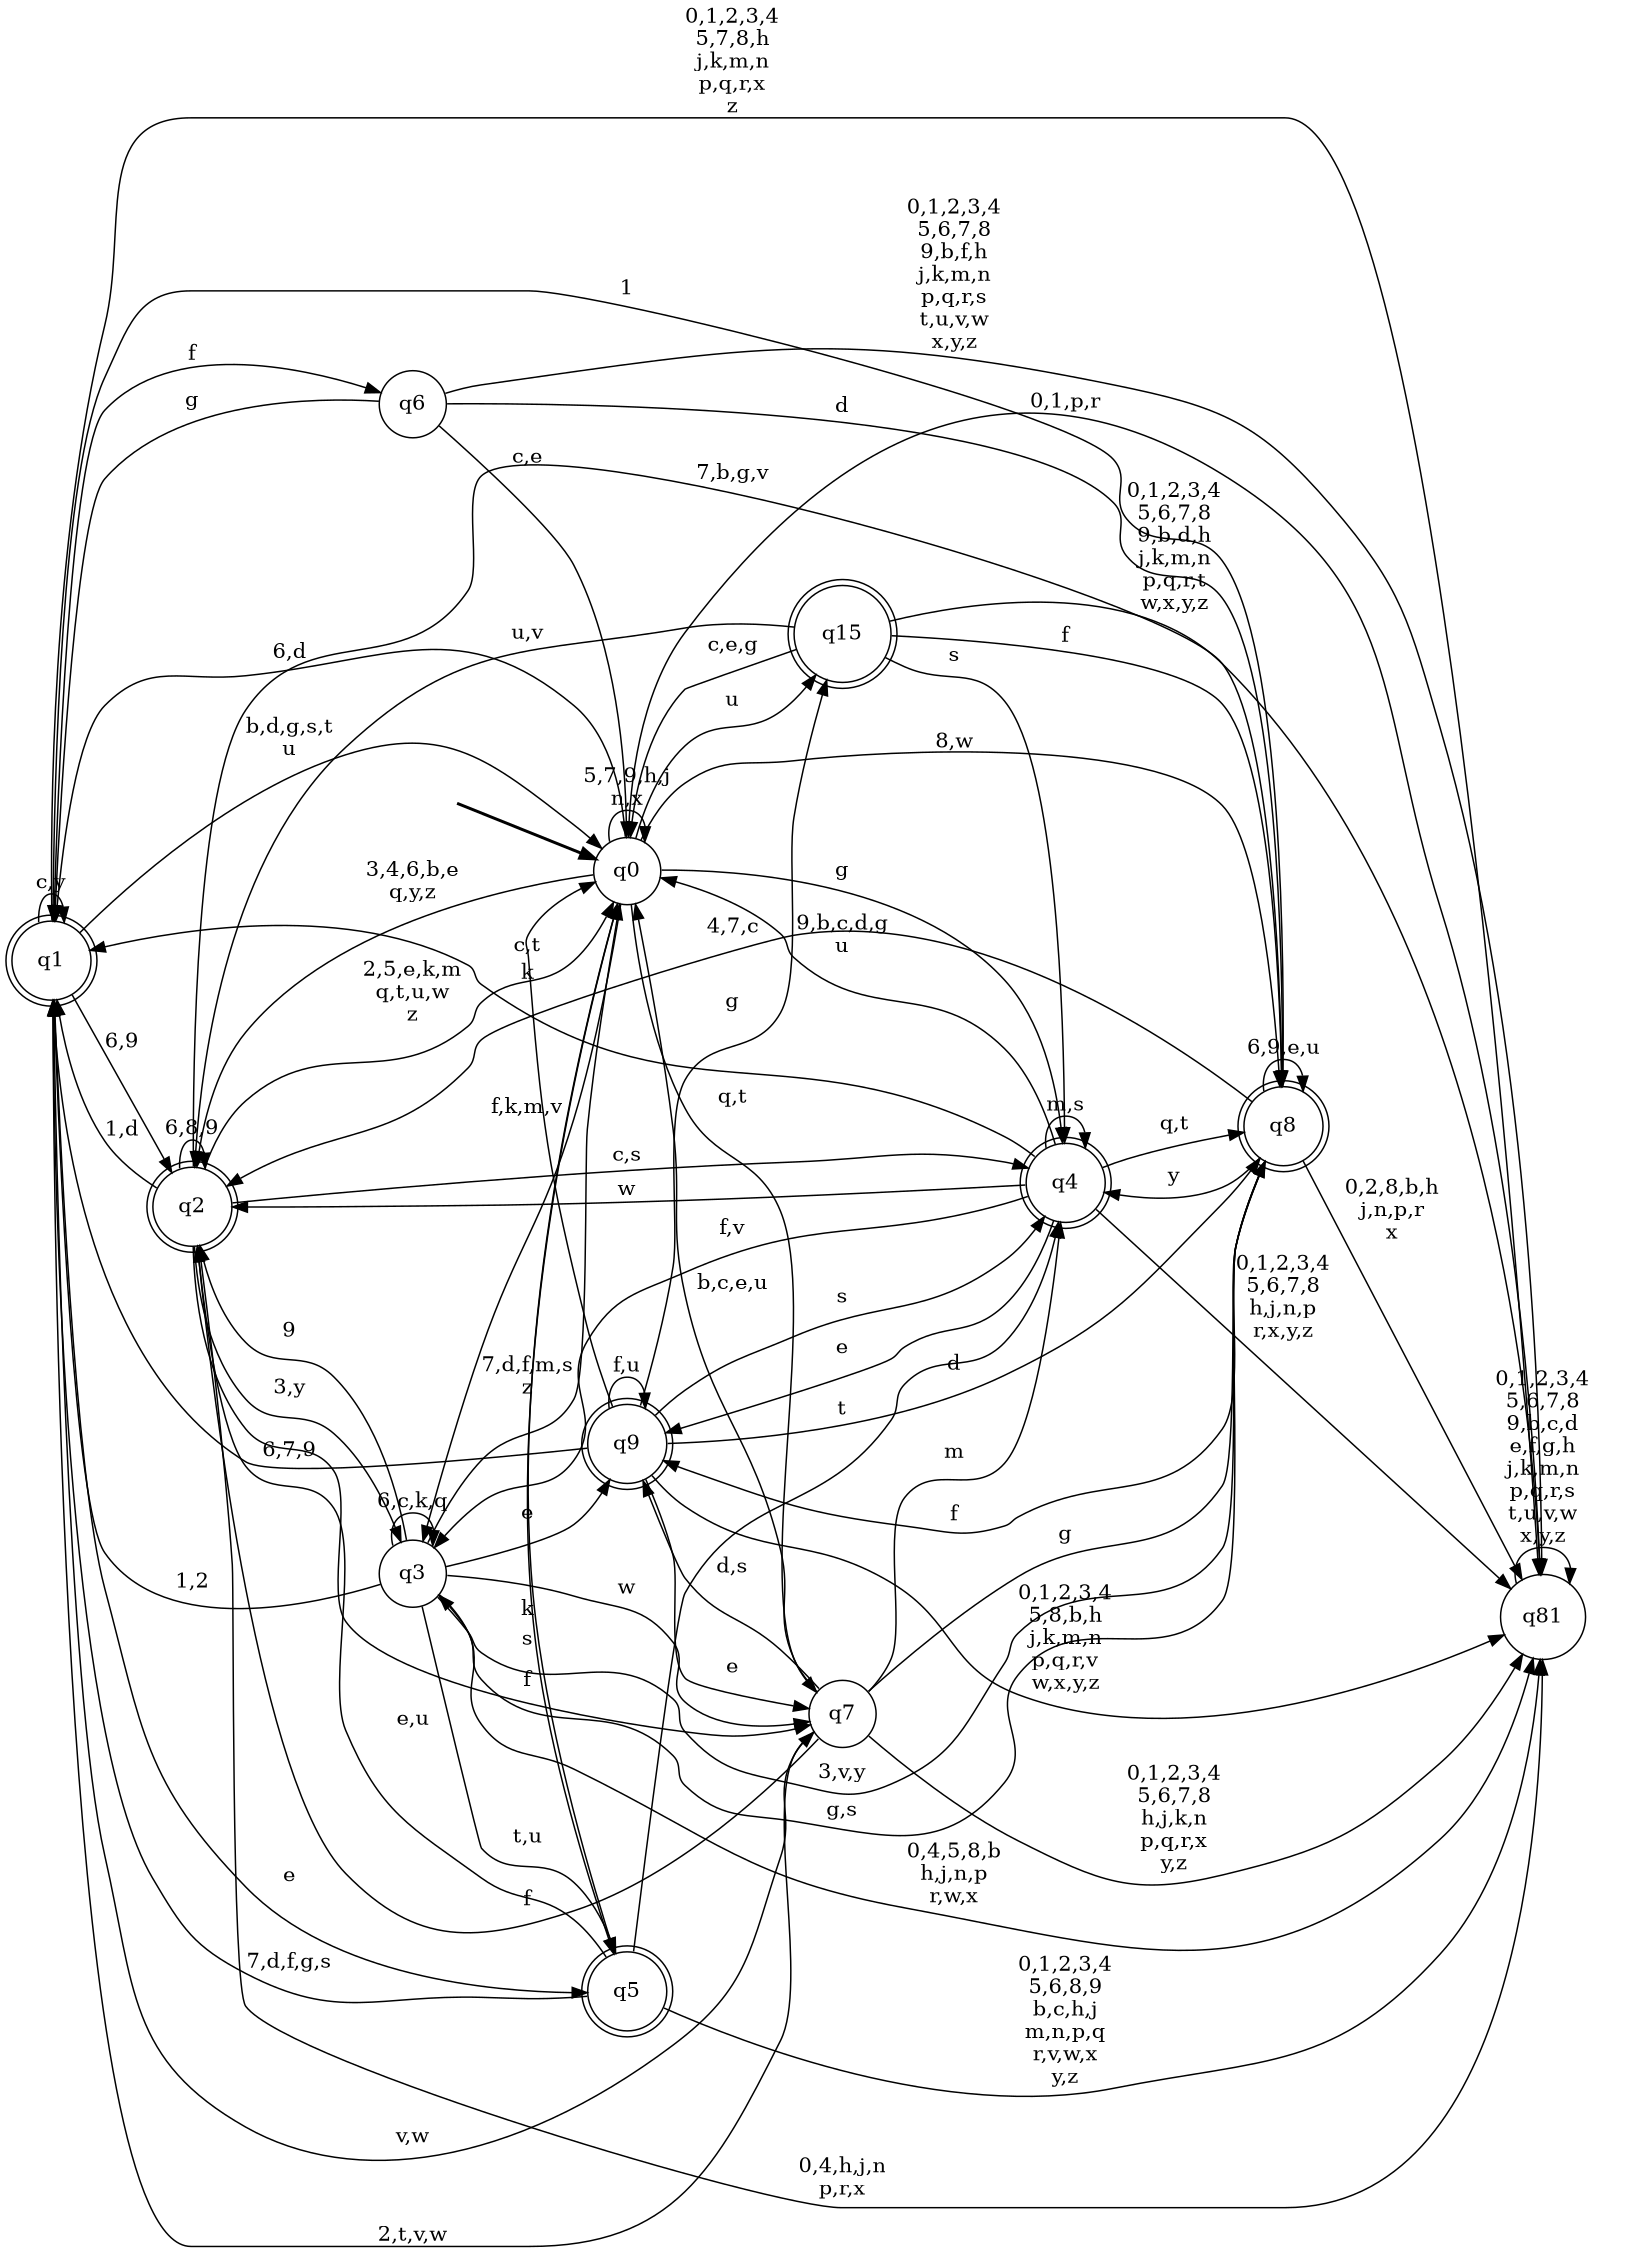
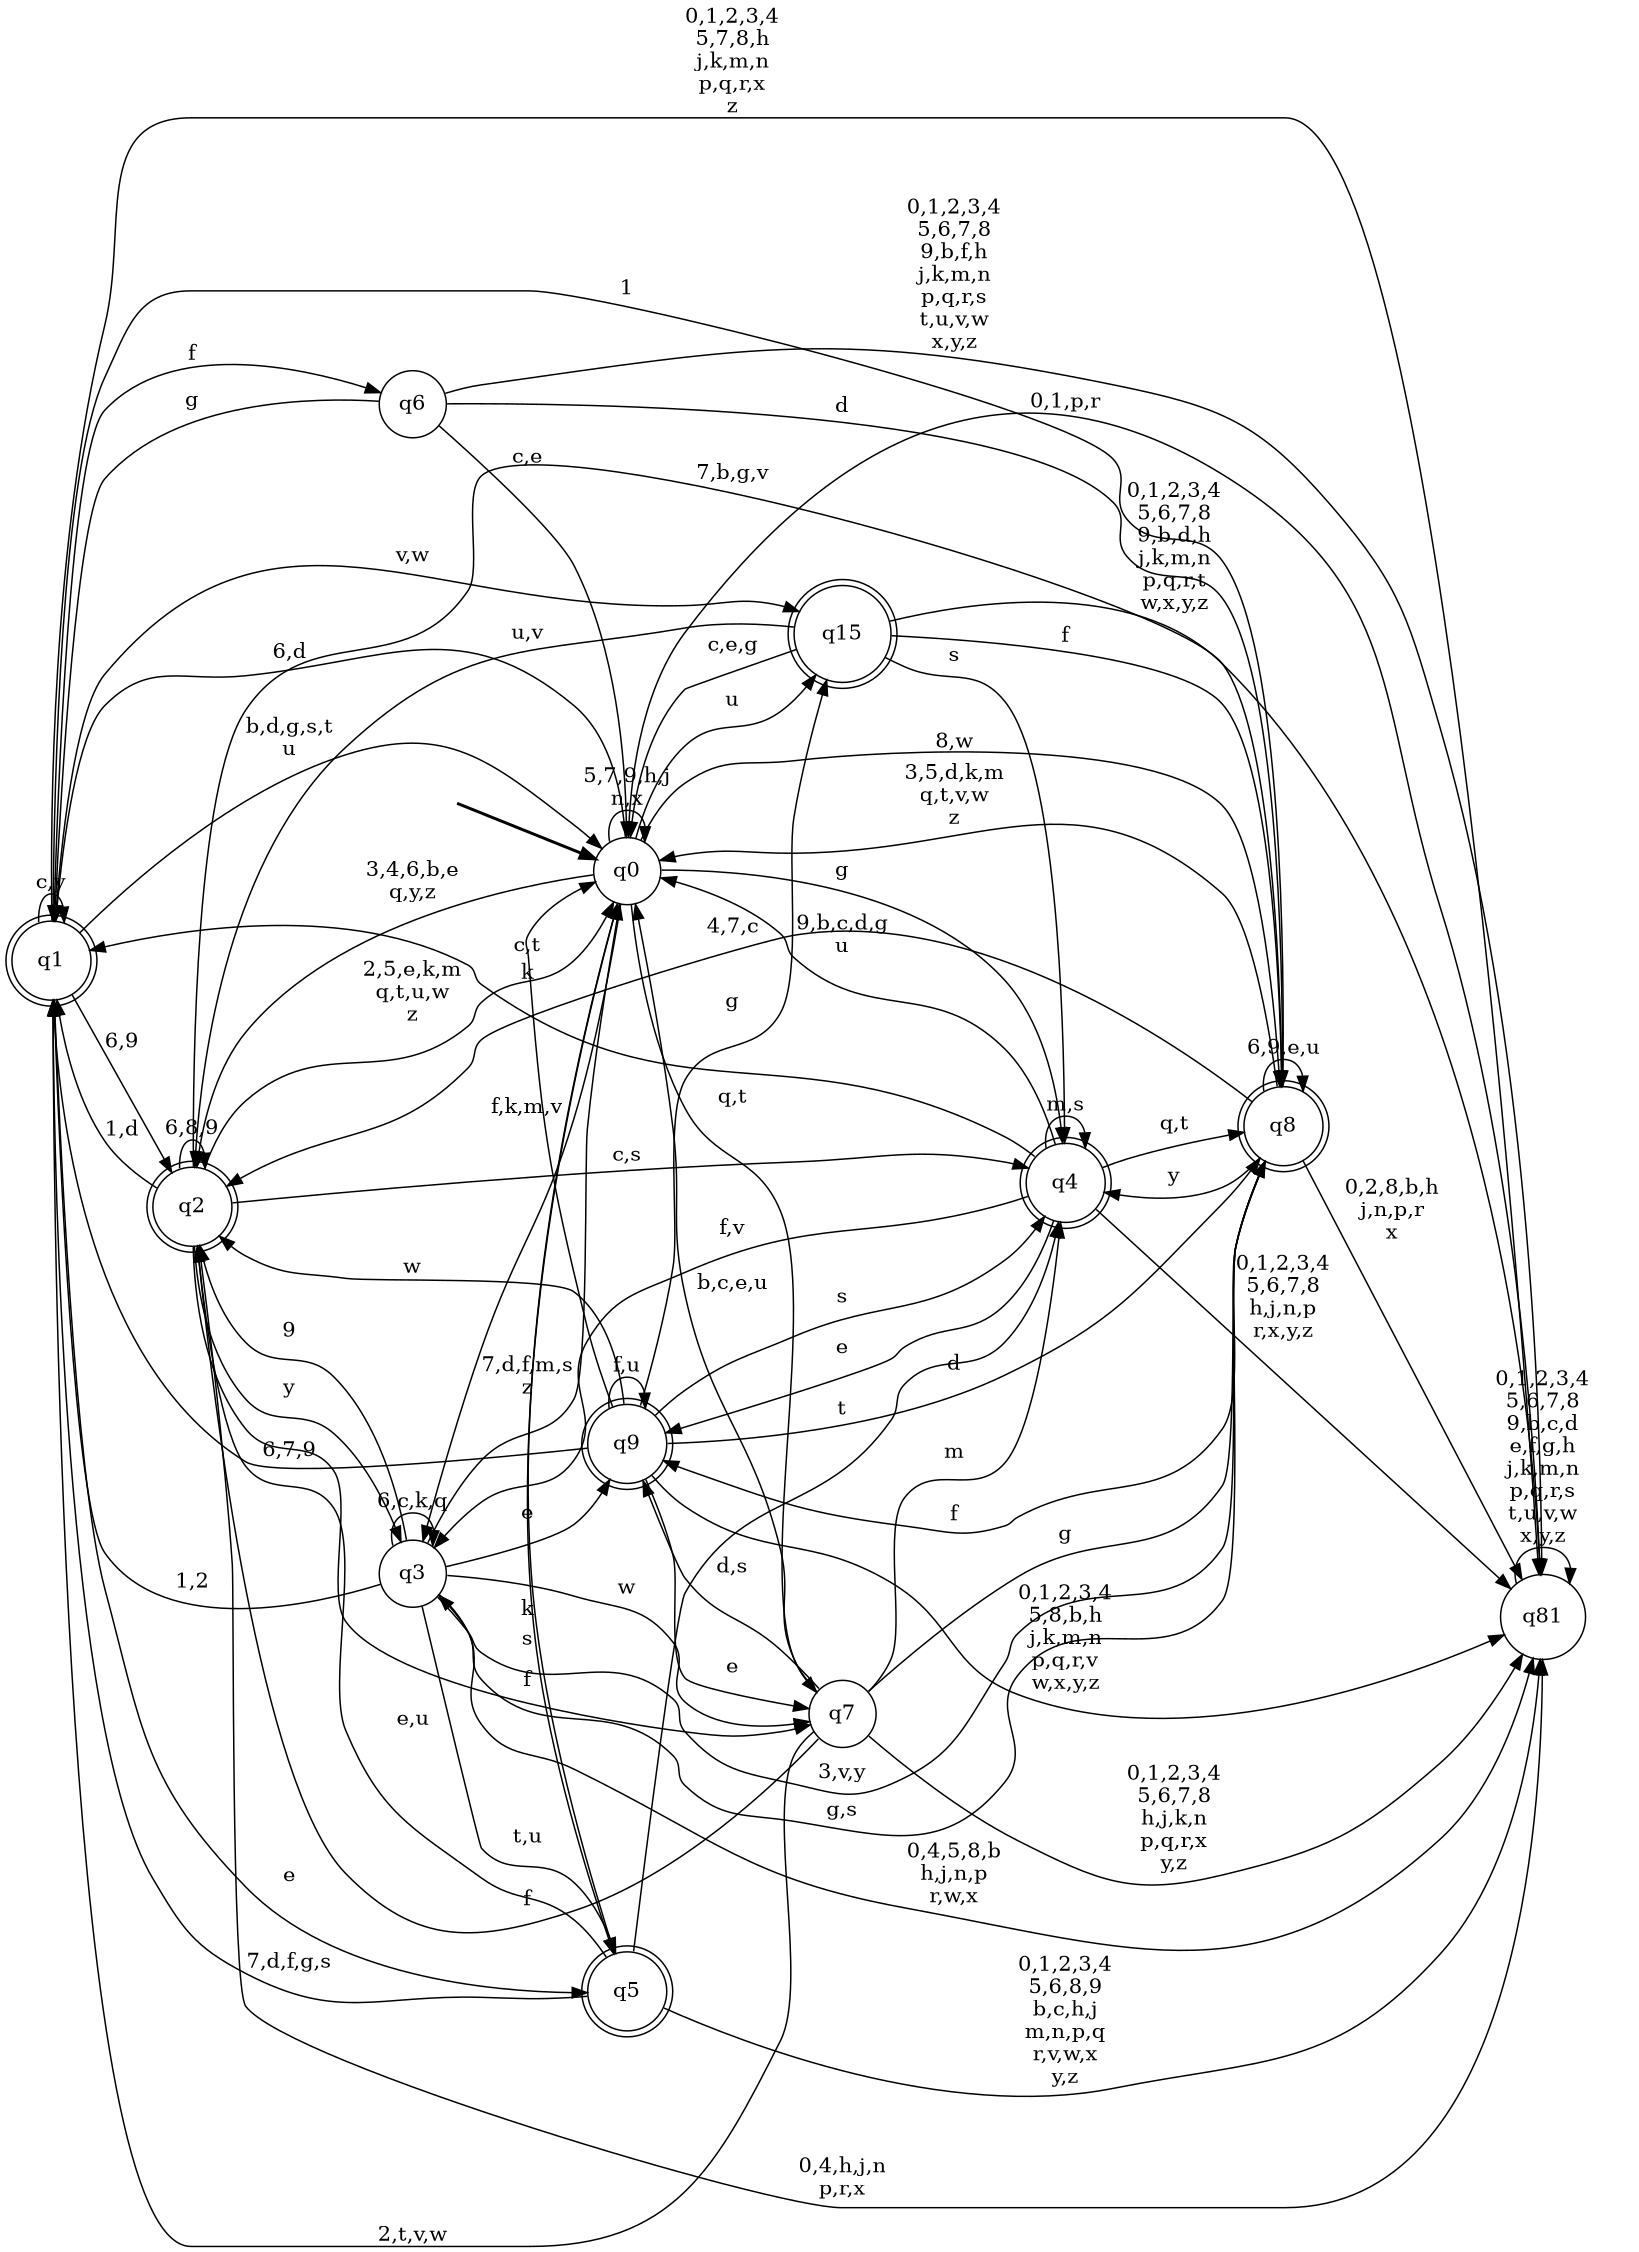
  digraph {
    rankdir=LR
    node [shape=doublecircle style="rounded,filled" color=black fillcolor=white]
    __start0 [height=0 shape=none style=invis width=0 color="" fillcolor=""]
    n2 [label=q0 shape=circle style=filled]
    n3 [label=q1]
    n4 [label=q2]
    n5 [label=q3 shape=circle style=filled]
    n6 [label=q4]
    n7 [label=q5]
    n8 [label=q7 shape=circle style=filled]
    n9 [label=q8]
    n10 [label=q15]
    n11 [label=q81 shape=circle style=filled]
    n12 [label=q6 shape=circle style=filled]
    n13 [label=q9]
    subgraph cluster_1 {
      nodesep=0.15
      ranksep=0.15
      style=invis
      __start0
      n2
    }
    __start0 -> n2 [penwidth=2]
    n2 -> n2 [label="5,7,9,h,j\nn,x"]
    n2 -> n3 [label="6,d"]
    n2 -> n4 [label="3,4,6,b,e\nq,y,z"]
    n2 -> n5 [label="f,k,m,v"]
    n2 -> n6 [label=g]
    n2 -> n7 [label=s]
    n2 -> n8 [label="q,t"]
    n2 -> n9 [label="8,w"]
    n2 -> n10 [label=u]
    n2 -> n11 [label="0,1,p,r"]
    n3 -> n2 [label="b,d,g,s,t\nu"]
    n3 -> n3 [label="c,y"]
    n3 -> n4 [label="6,9"]
    n3 -> n7 [label=e]
-   n3 -> n8 [label="v,w"]
+   n3 -> n10 [label="v,w"]
    n3 -> n11 [label="0,1,2,3,4\n5,7,8,h\nj,k,m,n\np,q,r,x\nz"]
    n3 -> n12 [label=f]
    n4 -> n2 [label="2,5,e,k,m\nq,t,u,w\nz"]
    n4 -> n3 [label="1,d"]
    n4 -> n4 [label="6,8,9"]
-   n4 -> n5 [label="3,y"]
+   n4 -> n5 [label=y]
    n4 -> n6 [label="c,s"]
    n4 -> n8 [label=f]
    n4 -> n9 [label="7,b,g,v"]
    n4 -> n11 [label="0,4,h,j,n\np,r,x"]
    n5 -> n2 [label="7,d,f,m,s\nz"]
    n5 -> n3 [label="1,2"]
    n5 -> n4 [label=9]
    n5 -> n5 [label="6,c,k,q"]
    n5 -> n7 [label="t,u"]
    n5 -> n8 [label=w]
    n5 -> n9 [label="3,v,y"]
    n5 -> n11 [label="0,4,5,8,b\nh,j,n,p\nr,w,x"]
    n5 -> n13 [label=e]
    n6 -> n2 [label="9,b,c,d,g\nu"]
    n6 -> n3 [label=k]
-   n6 -> n4 [label=w]
+   n13 -> n4 [label=w]
    n6 -> n5 [label="f,v"]
    n6 -> n6 [label="m,s"]
    n6 -> n9 [label="q,t"]
    n6 -> n11 [label="0,1,2,3,4\n5,6,7,8\nh,j,n,p\nr,x,y,z"]
    n6 -> n13 [label=e]
    n7 -> n2 [label=k]
    n7 -> n3 [label="7,d,f,g,s"]
    n7 -> n4 [label="e,u"]
    n7 -> n6 [label=t]
    n7 -> n11 [label="0,1,2,3,4\n5,6,8,9\nb,c,h,j\nm,n,p,q\nr,v,w,x\ny,z"]
    n8 -> n2 [label="b,c,e,u"]
    n8 -> n3 [label="2,t,v,w"]
    n8 -> n4 [label=f]
    n8 -> n6 [label=m]
    n8 -> n9 [label=g]
    n8 -> n11 [label="0,1,2,3,4\n5,6,7,8\nh,j,k,n\np,q,r,x\ny,z"]
    n8 -> n13 [label="d,s"]
+   n9 -> n2 [label="3,5,d,k,m\nq,t,v,w\nz"]
    n9 -> n3 [label=1]
    n9 -> n4 [label="4,7,c"]
    n9 -> n5 [label="g,s"]
    n9 -> n6 [label=y]
    n9 -> n9 [label="6,9,e,u"]
    n9 -> n11 [label="0,2,8,b,h\nj,n,p,r\nx"]
    n9 -> n13 [label=f]
    n10 -> n2 [label="c,e,g"]
    n10 -> n4 [label="u,v"]
    n10 -> n6 [label=s]
    n10 -> n9 [label=f]
    n10 -> n11 [label="0,1,2,3,4\n5,6,7,8\n9,b,d,h\nj,k,m,n\np,q,r,t\nw,x,y,z"]
    n11 -> n11 [label="0,1,2,3,4\n5,6,7,8\n9,b,c,d\ne,f,g,h\nj,k,m,n\np,q,r,s\nt,u,v,w\nx,y,z"]
    n12 -> n2 [label="c,e"]
    n12 -> n3 [label=g]
    n12 -> n9 [label=d]
    n12 -> n11 [label="0,1,2,3,4\n5,6,7,8\n9,b,f,h\nj,k,m,n\np,q,r,s\nt,u,v,w\nx,y,z"]
    n13 -> n2 [label="c,t"]
    n13 -> n3 [label="6,7,9"]
    n13 -> n6 [label=s]
    n13 -> n8 [label=e]
    n13 -> n9 [label=d]
    n13 -> n10 [label=g]
    n13 -> n11 [label="0,1,2,3,4\n5,8,b,h\nj,k,m,n\np,q,r,v\nw,x,y,z"]
    n13 -> n13 [label="f,u"]
  }
